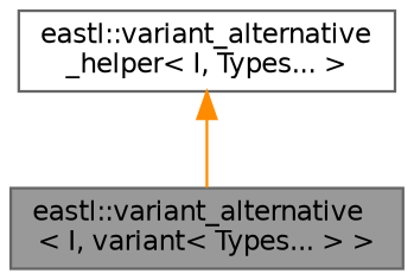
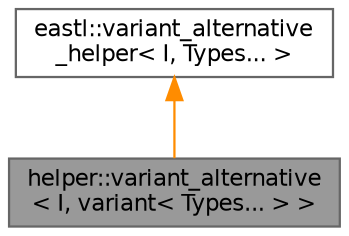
  digraph {
    node [color=gray40 fontname=Helvetica fontsize=10 shape=box style=filled]
-   n1 [fillcolor=grey60 fontcolor=black height=0.2 label="eastl::variant_alternative\l\< I, variant\< Types... \> \>" width=0.4]
+   n1 [fillcolor=grey60 fontcolor=black height=0.2 label="helper::variant_alternative\l\< I, variant\< Types... \> \>" width=0.4]
    n2 [fillcolor=white height=0.2 label="eastl::variant_alternative\l_helper\< I, Types... \>" width=0.4]
    n2 -> n1 [color=darkorange dir=back fontname=Helvetica fontsize=10 labelfontname=Helvetica labelfontsize=10 style=solid]
  }
